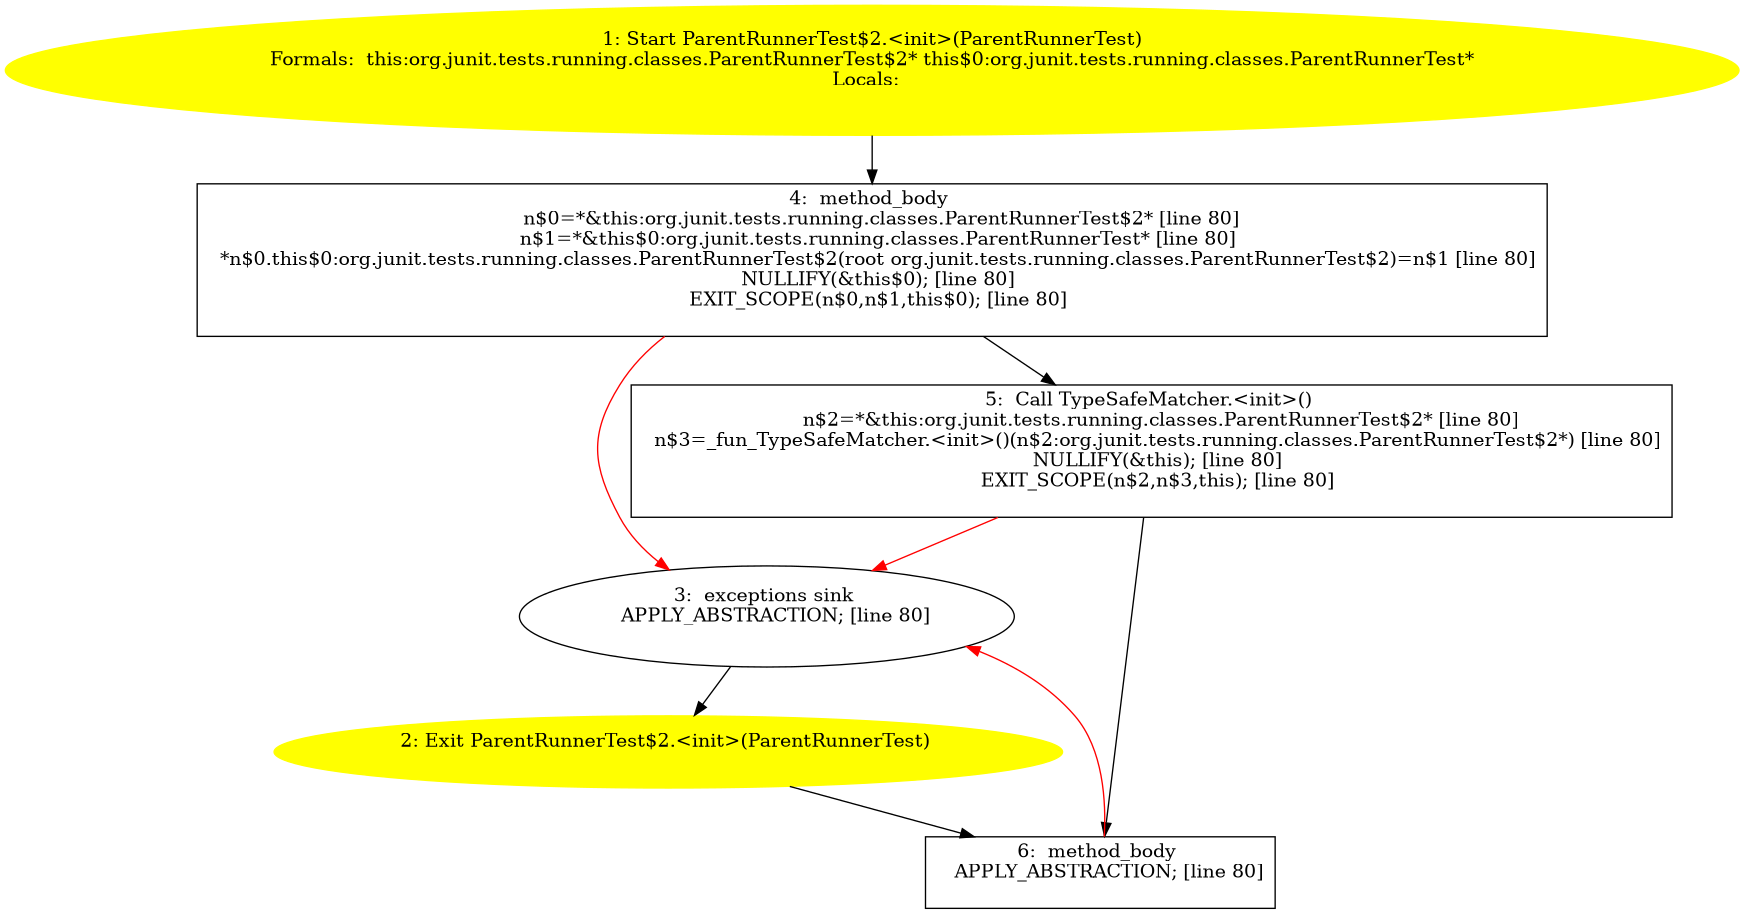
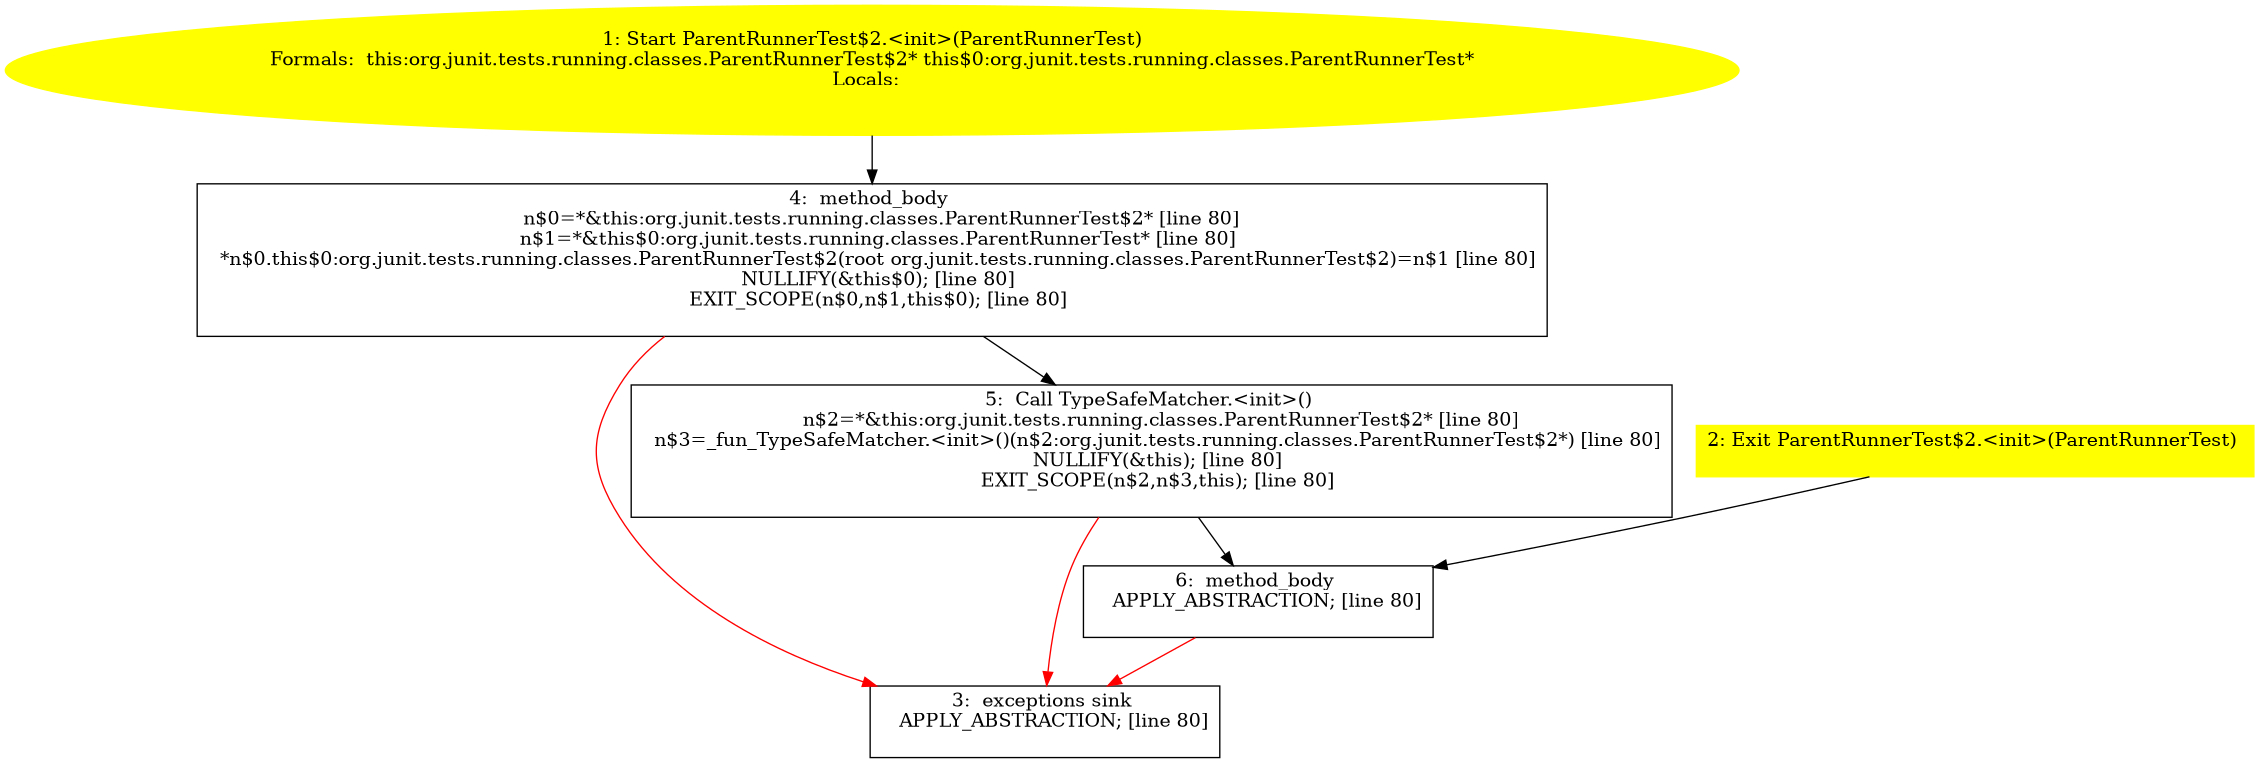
  digraph {
    node [shape=box]
    n1 [color=yellow label="1: Start ParentRunnerTest$2.<init>(ParentRunnerTest)\nFormals:  this:org.junit.tests.running.classes.ParentRunnerTest$2* this$0:org.junit.tests.running.classes.ParentRunnerTest*\nLocals:  \n  " style=filled shape=""]
    n2 [label="4:  method_body \n   n$0=*&this:org.junit.tests.running.classes.ParentRunnerTest$2* [line 80]\n  n$1=*&this$0:org.junit.tests.running.classes.ParentRunnerTest* [line 80]\n  *n$0.this$0:org.junit.tests.running.classes.ParentRunnerTest$2(root org.junit.tests.running.classes.ParentRunnerTest$2)=n$1 [line 80]\n  NULLIFY(&this$0); [line 80]\n  EXIT_SCOPE(n$0,n$1,this$0); [line 80]\n "]
-   n3 [label="3:  exceptions sink \n   APPLY_ABSTRACTION; [line 80]\n " shape=ellipse]
+   n3 [label="3:  exceptions sink \n   APPLY_ABSTRACTION; [line 80]\n "]
    n4 [label="5:  Call TypeSafeMatcher.<init>() \n   n$2=*&this:org.junit.tests.running.classes.ParentRunnerTest$2* [line 80]\n  n$3=_fun_TypeSafeMatcher.<init>()(n$2:org.junit.tests.running.classes.ParentRunnerTest$2*) [line 80]\n  NULLIFY(&this); [line 80]\n  EXIT_SCOPE(n$2,n$3,this); [line 80]\n "]
-   n5 [color=yellow label="2: Exit ParentRunnerTest$2.<init>(ParentRunnerTest) \n  " style=filled shape=""]
+   n5 [color=yellow label="2: Exit ParentRunnerTest$2.<init>(ParentRunnerTest) \n  " style=filled]
    n6 [label="6:  method_body \n   APPLY_ABSTRACTION; [line 80]\n "]
    n1 -> n2
    n2 -> n3 [color=red]
    n2 -> n4
-   n3 -> n5
    n4 -> n3 [color=red]
    n4 -> n6
    n5 -> n6
    n6 -> n3 [color=red]
  }
